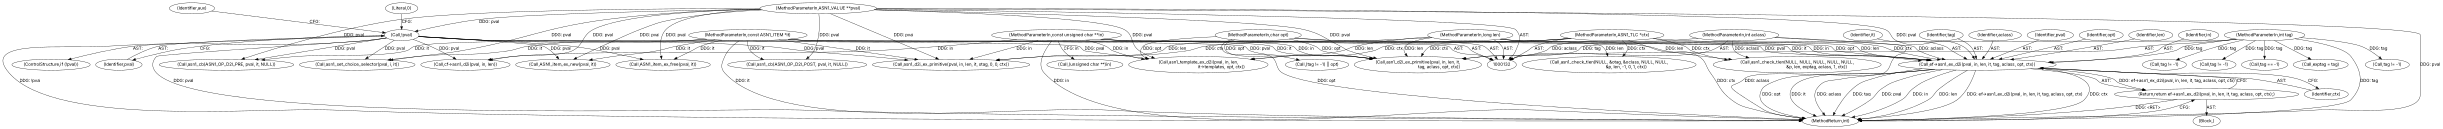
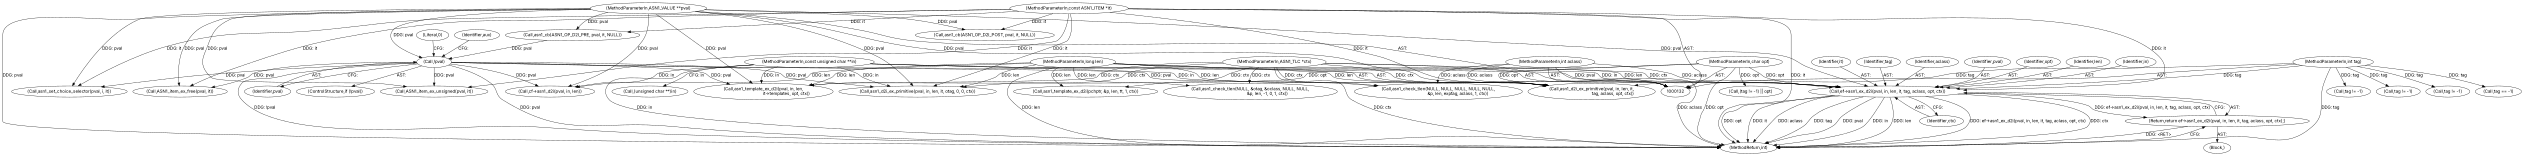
  digraph {
    fontname=Inter
    node [fontname=Inter]
    edge [fontname=Inter]
    n1 [label="(Call,ef->asn1_ex_d2i(pval, in, len, it, tag, aclass, opt, ctx))"]
    n2 [label="(Return,return ef->asn1_ex_d2i(pval, in, len, it, tag, aclass, opt, ctx);)"]
    n3 [label="(MethodReturn,int)"]
    n4 [label="(Identifier,ctx)"]
    n5 [label="(Block,)"]
    n6 [label="(Call,!pval)"]
    n7 [label="(Call,ASN1_item_ex_free(pval, it))"]
    n8 [label="(Call,asn1_set_choice_selector(pval, i, it))"]
    n9 [label="(Call,asn1_cb(ASN1_OP_D2I_PRE, pval, it, NULL))"]
    n10 [label="(Call,asn1_d2i_ex_primitive(pval, in, len, it,\n                                     tag, aclass, opt, ctx))"]
    n11 [label="(Call,cf->asn1_d2i(pval, in, len))"]
    n12 [label="(Call,asn1_d2i_ex_primitive(pval, in, len, it, otag, 0, 0, ctx))"]
    n13 [label="(Call,asn1_template_ex_d2i(pval, in, len,\n                                        it->templates, opt, ctx))"]
    n14 [label="(ControlStructure,if (!pval))"]
    n15 [label="(Identifier,pval)"]
-   n16 [label="(Call,ASN1_item_ex_new(pval, it))"]
+   n16 [label="(Call,ASN1_item_ex_unsigned(pval, it))"]
    n17 [label="(MethodParameterIn,ASN1_VALUE **pval)"]
    n18 [label="(Call,asn1_cb(ASN1_OP_D2I_POST, pval, it, NULL))"]
    1000132
    n20 [label="(MethodParameterIn,const unsigned char **in)"]
    n21 [label="(Call,(unsigned char **)in)"]
    n22 [label="(MethodParameterIn,long len)"]
    n23 [label="(Call,asn1_check_tlen(NULL, &otag, &oclass, NULL, NULL,\n                              &p, len, -1, 0, 1, ctx))"]
+   n24 [label="(Call,asn1_template_ex_d2i(pchptr, &p, len, tt, 1, ctx))"]
    n25 [label="(Call,asn1_check_tlen(NULL, NULL, NULL, NULL, NULL,\n                                  &p, len, exptag, aclass, 1, ctx))"]
    n26 [label="(MethodParameterIn,const ASN1_ITEM *it)"]
    n27 [label="(MethodParameterIn,int tag)"]
-   n28 [label="(Call,exptag = tag)"]
    n29 [label="(Call,tag != -1)"]
    n30 [label="(Call,tag != -1)"]
    n31 [label="(Call,tag != -1)"]
    n32 [label="(Call,tag == -1)"]
    n33 [label="(MethodParameterIn,int aclass)"]
    n34 [label="(MethodParameterIn,char opt)"]
    n35 [label="(Call,(tag != -1) || opt)"]
    n36 [label="(MethodParameterIn,ASN1_TLC *ctx)"]
    n37 [label="(Identifier,tag)"]
    n38 [label="(Identifier,aclass)"]
    n39 [label="(Identifier,pval)"]
    n40 [label="(Identifier,aux)"]
    n41 [label="(Literal,0)"]
    n42 [label="(Identifier,opt)"]
    n43 [label="(Identifier,len)"]
    n44 [label="(Identifier,in)"]
    n45 [label="(Identifier,it)"]
    n1 -> n2 [label="AST: "]
    n1 -> n2 [label="DDG: ef->asn1_ex_d2i(pval, in, len, it, tag, aclass, opt, ctx)"]
    n1 -> n3 [label="DDG: opt"]
    n1 -> n3 [label="DDG: it"]
    n1 -> n3 [label="DDG: aclass"]
    n1 -> n3 [label="DDG: tag"]
    n1 -> n3 [label="DDG: pval"]
    n1 -> n3 [label="DDG: in"]
    n1 -> n3 [label="DDG: len"]
    n1 -> n3 [label="DDG: ef->asn1_ex_d2i(pval, in, len, it, tag, aclass, opt, ctx)"]
    n1 -> n3 [label="DDG: ctx"]
    n1 -> n4 [label="CFG: "]
    n2 -> n1 [label="CFG: "]
    n2 -> n3 [label="DDG: <RET>"]
    n2 -> n5 [label="AST: "]
    n3 -> n2 [label="CFG: "]
    n4 -> n1 [label="AST: "]
    n6 -> n1 [label="DDG: pval"]
    n6 -> n3 [label="DDG: pval"]
    n6 -> n3 [label="DDG: !pval"]
    n6 -> n7 [label="DDG: pval"]
    n6 -> n8 [label="DDG: pval"]
-   n6 -> n9 [label="DDG: pval"]
+   n9 -> n6 [label="DDG: pval"]
    n6 -> n10 [label="DDG: pval"]
    n6 -> n11 [label="DDG: pval"]
    n6 -> n12 [label="DDG: pval"]
    n6 -> n13 [label="DDG: pval"]
    n6 -> n14 [label="AST: "]
    n6 -> n15 [label="CFG: "]
    n6 -> n16 [label="DDG: pval"]
    n15 -> n6 [label="AST: "]
    n17 -> n1 [label="DDG: pval"]
    n17 -> n3 [label="DDG: pval"]
    n17 -> n6 [label="DDG: pval"]
    n17 -> n7 [label="DDG: pval"]
    n17 -> n8 [label="DDG: pval"]
    n17 -> n9 [label="DDG: pval"]
    n17 -> n10 [label="DDG: pval"]
    n17 -> n11 [label="DDG: pval"]
    n17 -> n12 [label="DDG: pval"]
    n17 -> n13 [label="DDG: pval"]
    n17 -> n16 [label="DDG: pval"]
    n17 -> n18 [label="DDG: pval"]
    n17 -> 1000132 [label="AST: "]
    n20 -> n1 [label="DDG: in"]
    n20 -> n3 [label="DDG: in"]
    n20 -> n10 [label="DDG: in"]
    n20 -> n11 [label="DDG: in"]
    n20 -> n12 [label="DDG: in"]
    n20 -> n13 [label="DDG: in"]
    n20 -> 1000132 [label="AST: "]
    n20 -> n21 [label="CFG: in"]
    n22 -> n1 [label="DDG: len"]
+   n22 -> n3 [label="DDG: len"]
    n22 -> n10 [label="DDG: len"]
+   n22 -> n11 [label="DDG: len"]
    n22 -> n12 [label="DDG: len"]
    n22 -> n13 [label="DDG: len"]
    n22 -> 1000132 [label="AST: "]
    n22 -> n23 [label="DDG: len"]
+   n22 -> n24 [label="DDG: len"]
    n22 -> n25 [label="DDG: len"]
    n26 -> n1 [label="DDG: it"]
    n26 -> n3 [label="DDG: it"]
    n26 -> n7 [label="DDG: it"]
    n26 -> n8 [label="DDG: it"]
    n26 -> n9 [label="DDG: it"]
    n26 -> n10 [label="DDG: it"]
    n26 -> n12 [label="DDG: it"]
    n26 -> n16 [label="DDG: it"]
    n26 -> n18 [label="DDG: it"]
    n26 -> 1000132 [label="AST: "]
    n27 -> n1 [label="DDG: tag"]
    n27 -> n3 [label="DDG: tag"]
    n27 -> n10 [label="DDG: tag"]
    n27 -> 1000132 [label="AST: "]
-   n27 -> n28 [label="DDG: tag"]
    n27 -> n29 [label="DDG: tag"]
    n27 -> n30 [label="DDG: tag"]
    n27 -> n31 [label="DDG: tag"]
    n27 -> n32 [label="DDG: tag"]
    n33 -> n1 [label="DDG: aclass"]
    n33 -> n3 [label="DDG: aclass"]
    n33 -> n10 [label="DDG: aclass"]
    n33 -> 1000132 [label="AST: "]
    n33 -> n25 [label="DDG: aclass"]
    n34 -> n1 [label="DDG: opt"]
    n34 -> n3 [label="DDG: opt"]
    n34 -> n10 [label="DDG: opt"]
    n34 -> n13 [label="DDG: opt"]
    n34 -> 1000132 [label="AST: "]
    n34 -> n35 [label="DDG: opt"]
    n36 -> n1 [label="DDG: ctx"]
    n36 -> n3 [label="DDG: ctx"]
    n36 -> n10 [label="DDG: ctx"]
    n36 -> n12 [label="DDG: ctx"]
    n36 -> n13 [label="DDG: ctx"]
    n36 -> 1000132 [label="AST: "]
    n36 -> n23 [label="DDG: ctx"]
+   n36 -> n24 [label="DDG: ctx"]
    n36 -> n25 [label="DDG: ctx"]
    n37 -> n1 [label="AST: "]
    n38 -> n1 [label="AST: "]
    n39 -> n1 [label="AST: "]
    n40 -> n6 [label="CFG: "]
    n41 -> n6 [label="CFG: "]
    n42 -> n1 [label="AST: "]
    n43 -> n1 [label="AST: "]
    n44 -> n1 [label="AST: "]
    n45 -> n1 [label="AST: "]
  }
